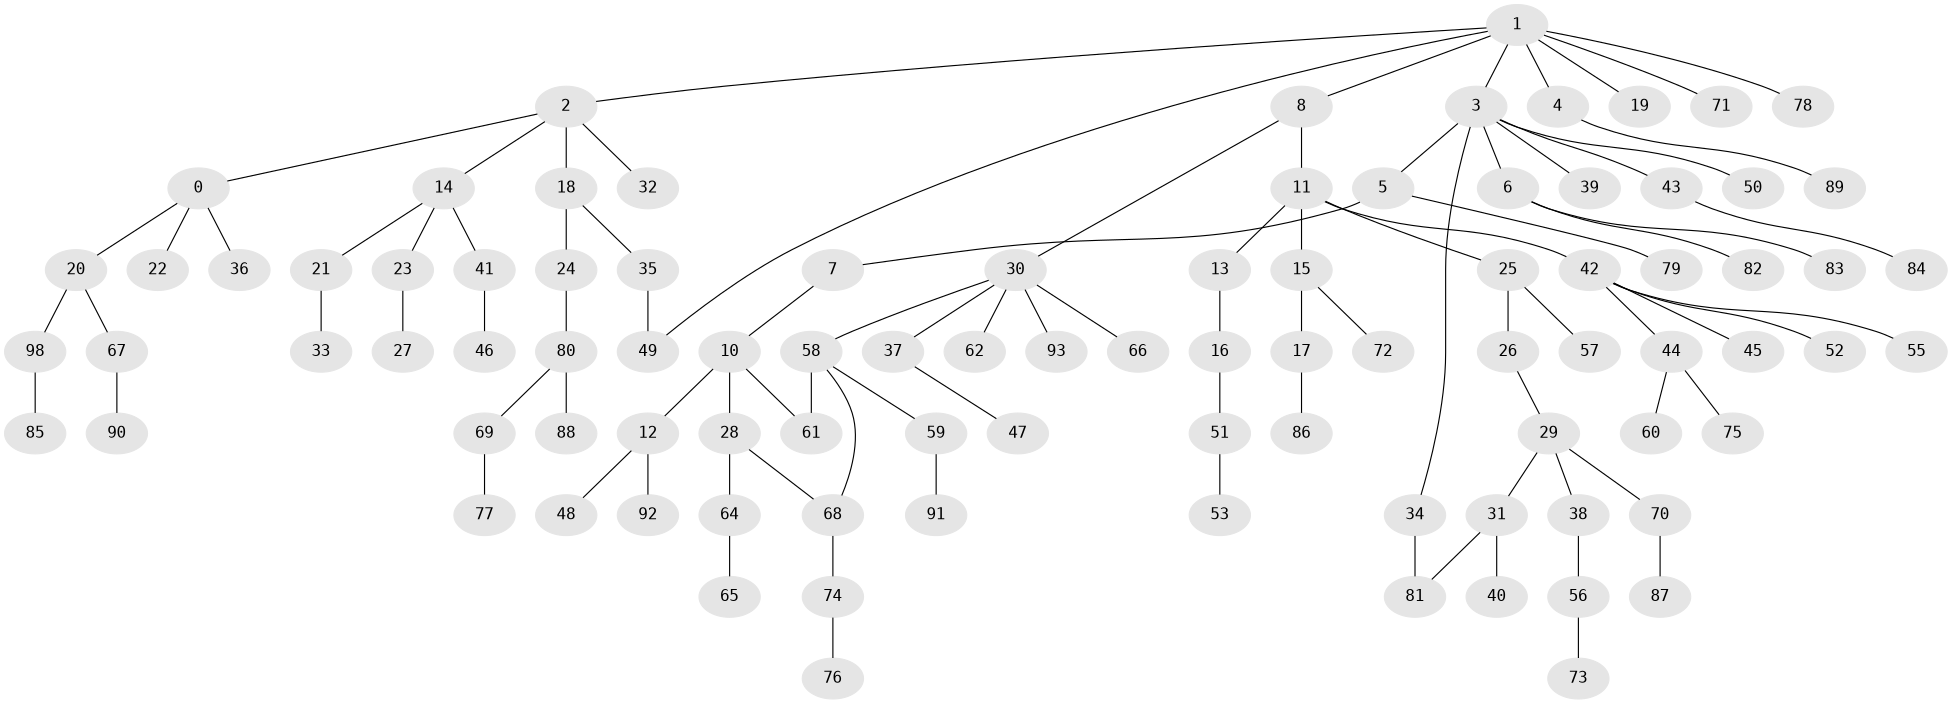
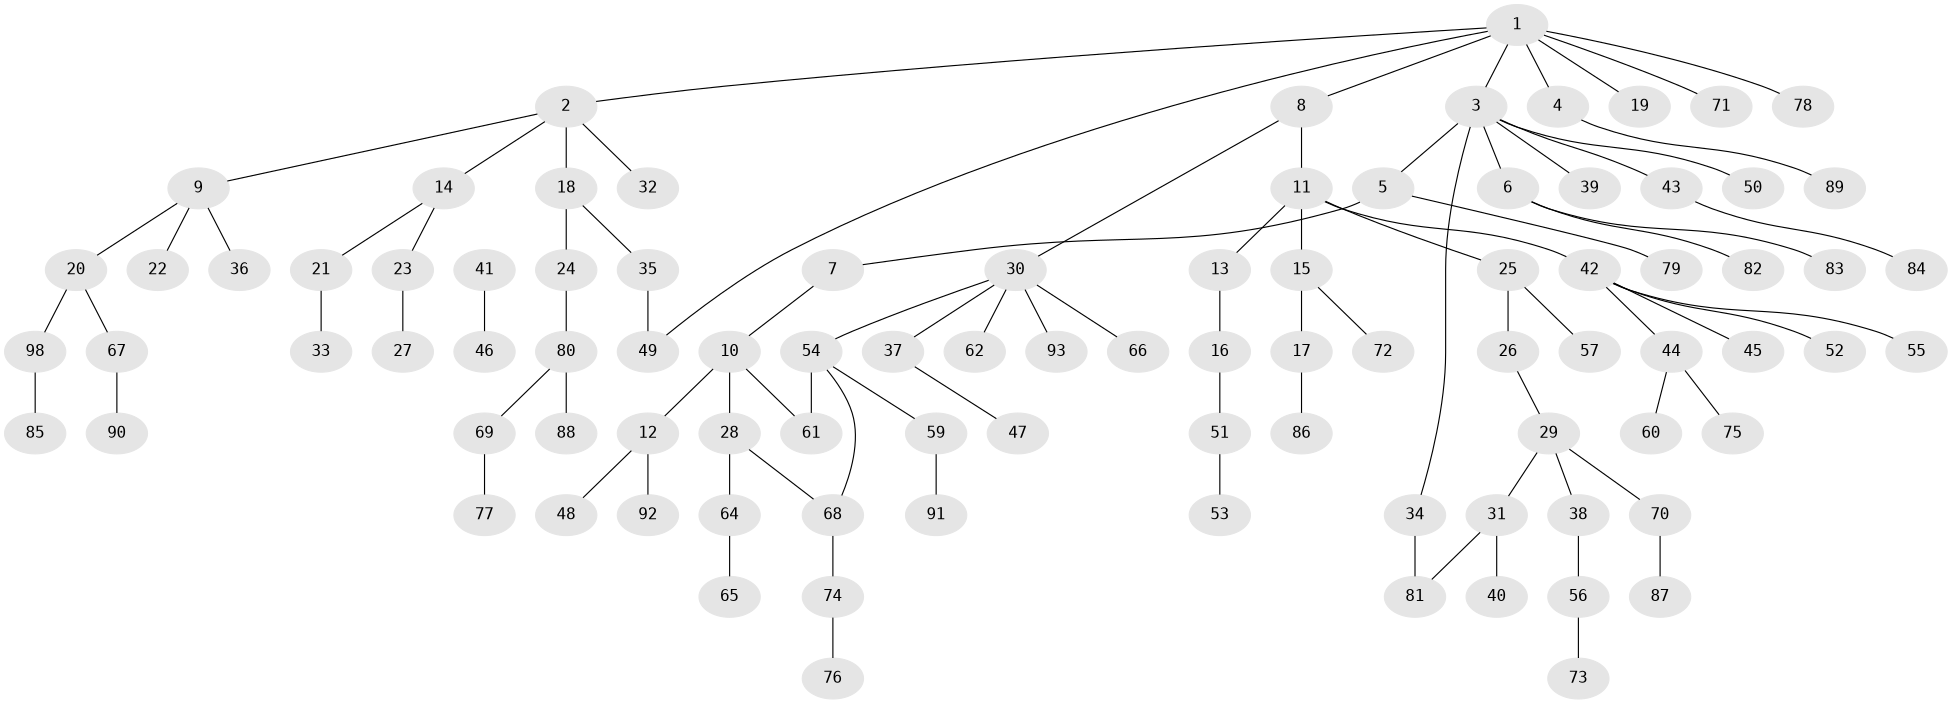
  graph {
    fontname="DejaVu Sans Mono"
    node [color=gray90 fontname="DejaVu Sans Mono" style=filled]
    edge [fontname="DejaVu Sans Mono"]
    1
    2
    3
    4
    8
    19
    49
    71
    78
-   9 [label=0]
+   9
    14
    18
    32
    5
    6
    34
    39
    43
    50
    89
    11
    30
    20
    22
    36
    21
    23
    41
    24
    35
    7
    79
    82
    83
    81
    84
    10
    12
    28
    61
    13
    15
    25
    42
    37
-   54 [label=58]
+   54
    62
    n48 [label=93]
    66
    n50 [label=98]
    67
    48
    92
    64
    68
    16
    17
    72
    26
    57
    44
    45
    52
    55
    51
    33
    27
    46
    86
    53
    80
    85
    90
    69
    77
    88
    29
    31
    38
    70
    65
    74
    40
    56
    87
    47
    59
    73
    60
    75
    91
    76
    1 -- 2
    1 -- 3
    1 -- 4
    1 -- 8
    1 -- 19
    1 -- 49
    1 -- 71
    1 -- 78
    2 -- 9
    2 -- 14
    2 -- 18
    2 -- 32
    3 -- 5
    3 -- 6
    3 -- 34
    3 -- 39
    3 -- 43
    3 -- 50
    4 -- 89
    8 -- 11
    8 -- 30
    9 -- 20
    9 -- 22
    9 -- 36
    14 -- 21
    14 -- 23
-   14 -- 41
    18 -- 24
    18 -- 35
    5 -- 7
    5 -- 79
    6 -- 82
    6 -- 83
    34 -- 81
    43 -- 84
    11 -- 13
    11 -- 15
    11 -- 25
    11 -- 42
    30 -- 37
    30 -- 54
    30 -- 62
    30 -- n48
    30 -- 66
    20 -- n50
    20 -- 67
    21 -- 33
    23 -- 27
    41 -- 46
    24 -- 80
    35 -- 49
    7 -- 10
    10 -- 12
    10 -- 28
    10 -- 61
    12 -- 48
    12 -- 92
    28 -- 64
    28 -- 68
    13 -- 16
    15 -- 17
    15 -- 72
    25 -- 26
    25 -- 57
    42 -- 44
    42 -- 45
    42 -- 52
    42 -- 55
    37 -- 47
    54 -- 61
    54 -- 68
    54 -- 59
    n50 -- 85
    67 -- 90
    64 -- 65
    68 -- 74
    16 -- 51
    17 -- 86
    26 -- 29
    44 -- 60
    44 -- 75
    51 -- 53
    80 -- 69
    80 -- 88
    69 -- 77
    29 -- 31
    29 -- 38
    29 -- 70
    31 -- 81
    31 -- 40
    38 -- 56
    70 -- 87
    74 -- 76
    56 -- 73
    59 -- 91
  }
